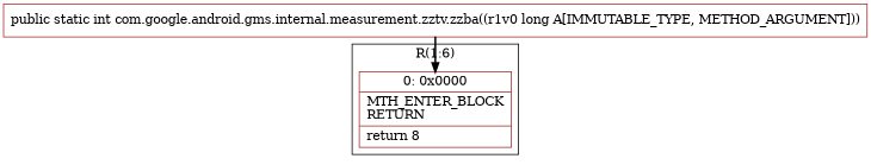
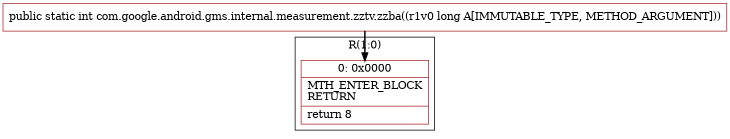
  digraph {
    node [color=brown shape=record]
    n1 [label="{0\:\ 0x0000|MTH_ENTER_BLOCK\lRETURN\l|return 8\l}"]
    n2 [label="{public static int com.google.android.gms.internal.measurement.zztv.zzba((r1v0 long A[IMMUTABLE_TYPE, METHOD_ARGUMENT])) }"]
    subgraph cluster_1 {
-     label="R(1:6)"
+     label="R(1:0)"
      n1
    }
    n2 -> n1 [style=bold]
  }
